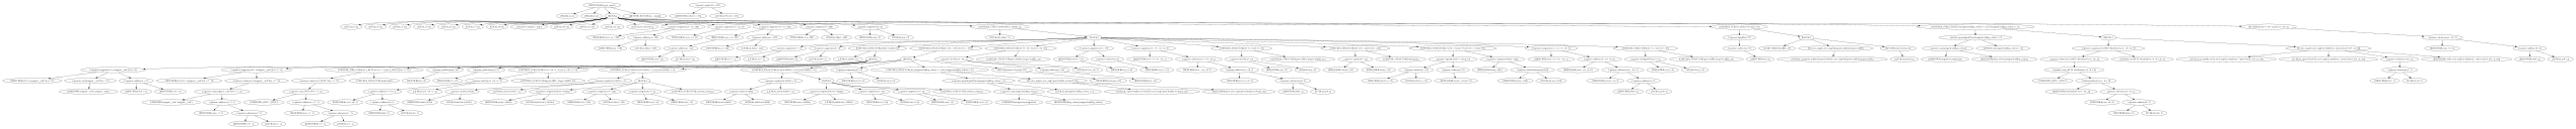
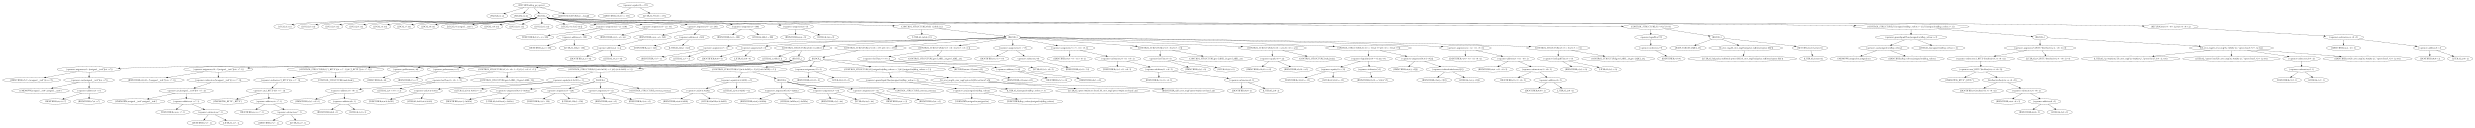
  digraph {
    fontname="EB Garamond"
    node [fontname="EB Garamond"]
    edge [fontname="EB Garamond"]
    n1 [label="(METHOD,udhcp_get_option)"]
    n2 [label="(PARAM,int a1)"]
    n3 [label="(PARAM,int a2)"]
    n4 [label="(BLOCK,,)"]
    n5 [label="(METHOD_RETURN,int __fastcall)"]
    n6 [label="(LOCAL,v2: int)"]
    n7 [label="(LOCAL,v3: int)"]
    n8 [label="(LOCAL,v4: int)"]
    n9 [label="(LOCAL,v5: int)"]
    n10 [label="(LOCAL,v6: int)"]
    n11 [label="(LOCAL,v7: int)"]
    n12 [label="(LOCAL,v8: int)"]
    n13 [label="(LOCAL,v9: unsigned __int8 *)"]
    n14 [label="(LOCAL,v10: int)"]
    n15 [label="(LOCAL,v11: int)"]
    n16 [label="(LOCAL,v12: int)"]
    n17 [label="(LOCAL,v14: char [ 516 ])"]
    n18 [label="(<operator>.assignment,v2 = a1 + 108)"]
    n19 [label="(<operator>.assignment,v3 = a1 + 44)"]
    n20 [label="(<operator>.assignment,v4 = a1 + 240)"]
    n21 [label="(<operator>.assignment,v5 = 388)"]
    n22 [label="(<operator>.assignment,v6 = 0)"]
    n23 [label="(CONTROL_STRUCTURE,while ( 1 ),while ( 1 ))"]
    n24 [label="(CONTROL_STRUCTURE,if ( !*v9 ),if ( !*v9 ))"]
    n25 [label="(CONTROL_STRUCTURE,if ( (unsigned int)dhcp_verbose >= 2 ),if ( (unsigned int)dhcp_verbose >= 2 ))"]
    n26 [label="(RETURN,return v4 - v8 + 2;,return v4 - v8 + 2;)"]
    n27 [label="(IDENTIFIER,v2,v2 = a1 + 108)"]
    n28 [label="(<operator>.addition,a1 + 108)"]
    n29 [label="(IDENTIFIER,v3,v3 = a1 + 44)"]
    n30 [label="(IDENTIFIER,v4,v4 = a1 + 240)"]
    n31 [label="(<operator>.addition,a1 + 240)"]
    n32 [label="(IDENTIFIER,v5,v5 = 388)"]
    n33 [label="(LITERAL,388,v5 = 388)"]
    n34 [label="(IDENTIFIER,v6,v6 = 0)"]
    n35 [label="(LITERAL,0,v6 = 0)"]
    n36 [label="(LITERAL,1,while ( 1 ))"]
    n37 [label="(BLOCK,,)"]
    n38 [label="(<operator>.logicalNot,!*v9)"]
    n39 [label="(BLOCK,,)"]
    n40 [label="(<operator>.greaterEqualsThan,(unsigned int)dhcp_verbose >= 2)"]
    n41 [label="(BLOCK,,)"]
    n42 [label="(<operator>.subtraction,v4 - v8 + 2)"]
    n43 [label="(IDENTIFIER,a1,a1 + 108)"]
    n44 [label="(LITERAL,108,a1 + 108)"]
    n45 [label="(<operator>.addition,a1 + 44)"]
    n46 [label="(IDENTIFIER,a1,a1 + 44)"]
    n47 [label="(LITERAL,44,a1 + 44)"]
    n48 [label="(IDENTIFIER,a1,a1 + 240)"]
    n49 [label="(LITERAL,240,a1 + 240)"]
    n50 [label="(<operator>.assignment,v7 = 1)"]
    n51 [label="(<operator>.assignment,v8 = 0)"]
    n52 [label="(CONTROL_STRUCTURE,while ( 1 ),while ( 1 ))"]
    n53 [label="(CONTROL_STRUCTURE,if ( v10 == 255 ),if ( v10 == 255 ))"]
    n54 [label="(CONTROL_STRUCTURE,if ( v5 + v8 < 2 ),if ( v5 + v8 < 2 ))"]
    n55 [label="(<operator>.assignment,v11 = *v9)"]
    n56 [label="(<operator>.assignment,v5 = v5 - v11 + v8 - 2)"]
    n57 [label="(CONTROL_STRUCTURE,if ( v5 < 0 ),if ( v5 < 0 ))"]
    n58 [label="(CONTROL_STRUCTURE,if ( v10 == a2 ),if ( v10 == a2 ))"]
    n59 [label="(CONTROL_STRUCTURE,if ( v10 == 52 && *v9 ),if ( v10 == 52 && *v9 ))"]
    n60 [label="(<operator>.assignment,v4 = v4 + v11 - v8 + 2)"]
    n61 [label="(CONTROL_STRUCTURE,if ( v5 <= 0 ),if ( v5 <= 0 ))"]
    n62 [label="(IDENTIFIER,v7,v7 = 1)"]
    n63 [label="(LITERAL,1,v7 = 1)"]
    n64 [label="(IDENTIFIER,v8,v8 = 0)"]
    n65 [label="(LITERAL,0,v8 = 0)"]
    n66 [label="(LITERAL,1,while ( 1 ))"]
    n67 [label="(BLOCK,,)"]
    n68 [label="(BLOCK,,)"]
    n69 [label="(<operator>.lessThan,v5 + v8 < 2)"]
    n70 [label="(CONTROL_STRUCTURE,goto LABEL_23;,goto LABEL_23;)"]
    n71 [label="(IDENTIFIER,v11,v11 = *v9)"]
    n72 [label="(<operator>.indirection,*v9)"]
    n73 [label="(IDENTIFIER,v5,v5 = v5 - v11 + v8 - 2)"]
    n74 [label="(<operator>.subtraction,v5 - v11 + v8 - 2)"]
    n75 [label="(<operator>.lessThan,v5 < 0)"]
    n76 [label="(CONTROL_STRUCTURE,goto LABEL_23;,goto LABEL_23;)"]
    n77 [label="(<operator>.equals,v10 == a2)"]
    n78 [label="(CONTROL_STRUCTURE,break;,break;)"]
    n79 [label="(<operator>.logicalAnd,v10 == 52 && *v9)"]
    n80 [label="(<operators>.assignmentOr,v6 |= v9[1])"]
    n81 [label="(IDENTIFIER,v4,v4 = v4 + v11 - v8 + 2)"]
    n82 [label="(<operator>.addition,v4 + v11 - v8 + 2)"]
    n83 [label="(<operator>.lessEqualsThan,v5 <= 0)"]
    n84 [label="(CONTROL_STRUCTURE,goto LABEL_23;,goto LABEL_23;)"]
    n85 [label="(<operator>.assignment,v9 = (unsigned __int8 *)(v4 + v7))"]
    n86 [label="(<operator>.assignment,v10 = *(unsigned __int8 *)(v4 + v7 - 1))"]
    n87 [label="(CONTROL_STRUCTURE,if ( *(_BYTE *)(v4 + v7 - 1) ),if ( *(_BYTE *)(v4 + v7 - 1) ))"]
    n88 [label="(<operator>.preDecrement,--v8)"]
    n89 [label="(<operator>.preIncrement,++v7)"]
    n90 [label="(CONTROL_STRUCTURE,if ( v5 + v8 + 1 < 2 ),if ( v5 + v8 + 1 < 2 ))"]
    n91 [label="(IDENTIFIER,v9,v9 = (unsigned __int8 *)(v4 + v7))"]
    n92 [label="(<operator>.cast,(unsigned __int8 *)(v4 + v7))"]
    n93 [label="(IDENTIFIER,v10,v10 = *(unsigned __int8 *)(v4 + v7 - 1))"]
    n94 [label="(<operator>.indirection,*(unsigned __int8 *)(v4 + v7 - 1))"]
    n95 [label="(<operator>.indirection,*(_BYTE *)(v4 + v7 - 1))"]
    n96 [label="(CONTROL_STRUCTURE,break;,break;)"]
    n97 [label="(IDENTIFIER,v8,--v8)"]
    n98 [label="(IDENTIFIER,v7,++v7)"]
    n99 [label="(<operator>.lessThan,v5 + v8 + 1 < 2)"]
    n100 [label="(CONTROL_STRUCTURE,goto LABEL_23;,goto LABEL_23;)"]
    n101 [label="(UNKNOWN,unsigned __int8 *,unsigned __int8 *)"]
    n102 [label="(<operator>.addition,v4 + v7)"]
    n103 [label="(IDENTIFIER,v4,v4 + v7)"]
    n104 [label="(IDENTIFIER,v7,v4 + v7)"]
    n105 [label="(<operator>.cast,(unsigned __int8 *)(v4 + v7 - 1))"]
    n106 [label="(UNKNOWN,unsigned __int8 *,unsigned __int8 *)"]
    n107 [label="(<operator>.addition,v4 + v7 - 1)"]
    n108 [label="(IDENTIFIER,v4,v4 + v7 - 1)"]
    n109 [label="(<operator>.subtraction,v7 - 1)"]
    n110 [label="(IDENTIFIER,v7,v7 - 1)"]
    n111 [label="(LITERAL,1,v7 - 1)"]
    n112 [label="(<operator>.cast,(_BYTE *)(v4 + v7 - 1))"]
    n113 [label="(UNKNOWN,_BYTE *,_BYTE *)"]
    n114 [label="(<operator>.addition,v4 + v7 - 1)"]
    n115 [label="(IDENTIFIER,v4,v4 + v7 - 1)"]
    n116 [label="(<operator>.subtraction,v7 - 1)"]
    n117 [label="(IDENTIFIER,v7,v7 - 1)"]
    n118 [label="(LITERAL,1,v7 - 1)"]
    n119 [label="(<operator>.addition,v5 + v8 + 1)"]
    n120 [label="(LITERAL,2,v5 + v8 + 1 < 2)"]
    n121 [label="(IDENTIFIER,v5,v5 + v8 + 1)"]
    n122 [label="(<operator>.addition,v8 + 1)"]
    n123 [label="(IDENTIFIER,v8,v8 + 1)"]
    n124 [label="(LITERAL,1,v8 + 1)"]
    n125 [label="(<operator>.equals,v10 == 255)"]
    n126 [label="(IDENTIFIER,v10,v10 == 255)"]
    n127 [label="(LITERAL,955,v10 == 255)"]
    n128 [label="(CONTROL_STRUCTURE,if ( (v6 & 0x101) == 1 ),if ( (v6 & 0x101) == 1 ))"]
    n129 [label="(CONTROL_STRUCTURE,if ( (v6 & 0x202) == 2 ),if ( (v6 & 0x202) == 2 ))"]
    n130 [label="(<operator>.assignment,v12 = 0)"]
    n131 [label="(CONTROL_STRUCTURE,if ( (unsigned int)dhcp_verbose >= 3 ),if ( (unsigned int)dhcp_verbose >= 3 ))"]
    n132 [label="(RETURN,return v12;,return v12;)"]
    n133 [label="(<operator>.equals,(v6 & 0x101) == 1)"]
    n134 [label="(BLOCK,,)"]
    n135 [label="(<operator>.equals,(v6 & 0x202) == 2)"]
    n136 [label="(BLOCK,,)"]
    n137 [label="(IDENTIFIER,v12,v12 = 0)"]
    n138 [label="(LITERAL,0,v12 = 0)"]
    n139 [label="(<operator>.greaterEqualsThan,(unsigned int)dhcp_verbose >= 3)"]
    n140 [label="(bb_error_msg,bb_error_msg(\"option 0x%02x not found\", a2))"]
    n141 [label="(IDENTIFIER,v12,return v12;)"]
    n142 [label="(<operator>.and,v6 & 0x101)"]
    n143 [label="(LITERAL,1,(v6 & 0x101) == 1)"]
    n144 [label="(<operators>.assignmentOr,v6 |= 0x101u)"]
    n145 [label="(<operator>.assignment,v5 = 128)"]
    n146 [label="(<operator>.assignment,v4 = v2)"]
    n147 [label="(CONTROL_STRUCTURE,continue;,continue;)"]
    n148 [label="(IDENTIFIER,v6,v6 & 0x101)"]
    n149 [label="(LITERAL,0x101,v6 & 0x101)"]
    n150 [label="(IDENTIFIER,v6,v6 |= 0x101u)"]
    n151 [label="(LITERAL,0x101u,v6 |= 0x101u)"]
    n152 [label="(IDENTIFIER,v5,v5 = 128)"]
    n153 [label="(LITERAL,128,v5 = 128)"]
    n154 [label="(IDENTIFIER,v4,v4 = v2)"]
    n155 [label="(IDENTIFIER,v2,v4 = v2)"]
    n156 [label="(<operator>.and,v6 & 0x202)"]
    n157 [label="(LITERAL,2,(v6 & 0x202) == 2)"]
    n158 [label="(<operators>.assignmentOr,v6 |= 0x202u)"]
    n159 [label="(<operator>.assignment,v5 = 64)"]
    n160 [label="(<operator>.assignment,v4 = v3)"]
    n161 [label="(CONTROL_STRUCTURE,continue;,continue;)"]
    n162 [label="(IDENTIFIER,v6,v6 & 0x202)"]
    n163 [label="(LITERAL,0x202,v6 & 0x202)"]
    n164 [label="(IDENTIFIER,v6,v6 |= 0x202u)"]
    n165 [label="(LITERAL,0x202u,v6 |= 0x202u)"]
    n166 [label="(IDENTIFIER,v5,v5 = 64)"]
    n167 [label="(LITERAL,64,v5 = 64)"]
    n168 [label="(IDENTIFIER,v4,v4 = v3)"]
    n169 [label="(IDENTIFIER,v3,v4 = v3)"]
    n170 [label="(<operator>.cast,(unsigned int)dhcp_verbose)"]
    n171 [label="(LITERAL,3,(unsigned int)dhcp_verbose >= 3)"]
    n172 [label="(LITERAL,\"option 0x%02x not found\",bb_error_msg(\"option 0x%02x not found\", a2))"]
    n173 [label="(IDENTIFIER,a2,bb_error_msg(\"option 0x%02x not found\", a2))"]
    n174 [label="(UNKNOWN,unsigned int,unsigned int)"]
    n175 [label="(IDENTIFIER,dhcp_verbose,(unsigned int)dhcp_verbose)"]
    n176 [label="(<operator>.addition,v5 + v8)"]
    n177 [label="(LITERAL,2,v5 + v8 < 2)"]
    n178 [label="(IDENTIFIER,v5,v5 + v8)"]
    n179 [label="(IDENTIFIER,v8,v5 + v8)"]
    n180 [label="(IDENTIFIER,v9,v11 = *v9)"]
    n181 [label="(IDENTIFIER,v5,v5 - v11 + v8 - 2)"]
    n182 [label="(<operator>.addition,v11 + v8 - 2)"]
    n183 [label="(IDENTIFIER,v11,v11 + v8 - 2)"]
    n184 [label="(<operator>.subtraction,v8 - 2)"]
    n185 [label="(IDENTIFIER,v8,v8 - 2)"]
    n186 [label="(LITERAL,2,v8 - 2)"]
    n187 [label="(IDENTIFIER,v5,v5 < 0)"]
    n188 [label="(LITERAL,0,v5 < 0)"]
    n189 [label="(IDENTIFIER,v10,v10 == a2)"]
    n190 [label="(IDENTIFIER,a2,v10 == a2)"]
    n191 [label="(<operator>.equals,v10 == 52)"]
    n192 [label="(<operator>.indirection,*v9)"]
    n193 [label="(IDENTIFIER,v6,v6 |= v9[1])"]
    n194 [label="(<operator>.indirectIndexAccess,v9[1])"]
    n195 [label="(IDENTIFIER,v10,v10 == 52)"]
    n196 [label="(LITERAL,52,v10 == 52)"]
    n197 [label="(IDENTIFIER,v9,v10 == 52 && *v9)"]
    n198 [label="(IDENTIFIER,v9,v6 |= v9[1])"]
    n199 [label="(LITERAL,1,v6 |= v9[1])"]
    n200 [label="(IDENTIFIER,v4,v4 + v11 - v8 + 2)"]
    n201 [label="(<operator>.subtraction,v11 - v8 + 2)"]
    n202 [label="(IDENTIFIER,v11,v11 - v8 + 2)"]
    n203 [label="(<operator>.addition,v8 + 2)"]
    n204 [label="(IDENTIFIER,v8,v8 + 2)"]
    n205 [label="(LITERAL,2,v8 + 2)"]
    n206 [label="(IDENTIFIER,v5,v5 <= 0)"]
    n207 [label="(LITERAL,0,v5 <= 0)"]
    n208 [label="(<operator>.indirection,*v9)"]
    n209 [label="(JUMP_TARGET,LABEL_23)"]
    n210 [label="(bb_error_msg,bb_error_msg(\"bad packet, malformed option field\"))"]
    n211 [label="(RETURN,return 0;,return 0;)"]
    n212 [label="(IDENTIFIER,v9,!*v9)"]
    n213 [label="(LITERAL,\"bad packet, malformed option field\",bb_error_msg(\"bad packet, malformed option field\"))"]
    n214 [label="(LITERAL,0,return 0;)"]
    n215 [label="(<operator>.cast,(unsigned int)dhcp_verbose)"]
    n216 [label="(LITERAL,2,(unsigned int)dhcp_verbose >= 2)"]
    n217 [label="(<operator>.assignment,*(_BYTE *)bin2hex(v14, v4 - v8 + 2) = 0)"]
    n218 [label="(bb_error_msg,bb_error_msg(\"%s: 0x%02x %s\", \"option found\", *(v9 - 1), v14))"]
    n219 [label="(UNKNOWN,unsigned int,unsigned int)"]
    n220 [label="(IDENTIFIER,dhcp_verbose,(unsigned int)dhcp_verbose)"]
    n221 [label="(<operator>.indirection,*(_BYTE *)bin2hex(v14, v4 - v8 + 2))"]
    n222 [label="(LITERAL,0,*(_BYTE *)bin2hex(v14, v4 - v8 + 2) = 0)"]
    n223 [label="(LITERAL,\"%s: 0x%02x %s\",bb_error_msg(\"%s: 0x%02x %s\", \"option found\", *(v9 - 1), v14))"]
    n224 [label="(LITERAL,\"option found\",bb_error_msg(\"%s: 0x%02x %s\", \"option found\", *(v9 - 1), v14))"]
    n225 [label="(<operator>.indirection,*(v9 - 1))"]
    n226 [label="(IDENTIFIER,v14,bb_error_msg(\"%s: 0x%02x %s\", \"option found\", *(v9 - 1), v14))"]
    n227 [label="(<operator>.cast,(_BYTE *)bin2hex(v14, v4 - v8 + 2))"]
    n228 [label="(UNKNOWN,_BYTE *,_BYTE *)"]
    n229 [label="(bin2hex,bin2hex(v14, v4 - v8 + 2))"]
    n230 [label="(IDENTIFIER,v14,bin2hex(v14, v4 - v8 + 2))"]
    n231 [label="(<operator>.subtraction,v4 - v8 + 2)"]
    n232 [label="(IDENTIFIER,v4,v4 - v8 + 2)"]
    n233 [label="(<operator>.addition,v8 + 2)"]
    n234 [label="(IDENTIFIER,v8,v8 + 2)"]
    n235 [label="(LITERAL,2,v8 + 2)"]
    n236 [label="(<operator>.subtraction,v9 - 1)"]
    n237 [label="(IDENTIFIER,v9,v9 - 1)"]
    n238 [label="(LITERAL,1,v9 - 1)"]
    n239 [label="(IDENTIFIER,v4,v4 - v8 + 2)"]
    n240 [label="(<operator>.addition,v8 + 2)"]
    n241 [label="(IDENTIFIER,v8,v8 + 2)"]
    n242 [label="(LITERAL,2,v8 + 2)"]
    n1 -> n2
    n1 -> n3
    n1 -> n4
    n1 -> n5
    n4 -> n6
    n4 -> n7
    n4 -> n8
    n4 -> n9
    n4 -> n10
    n4 -> n11
    n4 -> n12
    n4 -> n13
    n4 -> n14
    n4 -> n15
    n4 -> n16
    n4 -> n17
    n4 -> n18
    n4 -> n19
    n4 -> n20
    n4 -> n21
    n4 -> n22
    n4 -> n23
    n4 -> n24
    n4 -> n25
    n4 -> n26
    n18 -> n27
    n18 -> n28
    n19 -> n29
    n20 -> n30
    n20 -> n31
    n21 -> n32
    n21 -> n33
    n22 -> n34
    n22 -> n35
    n23 -> n36
    n23 -> n37
    n24 -> n38
    n24 -> n39
    n25 -> n40
    n25 -> n41
    n26 -> n42
    n28 -> n43
    n28 -> n44
    n30 -> n45
    n31 -> n48
    n31 -> n49
    n37 -> n50
    n37 -> n51
    n37 -> n52
    n37 -> n53
    n37 -> n54
    n37 -> n55
    n37 -> n56
    n37 -> n57
    n37 -> n58
    n37 -> n59
    n37 -> n60
    n37 -> n61
    n38 -> n208
    n39 -> n209
    n39 -> n210
    n39 -> n211
    n40 -> n215
    n40 -> n216
    n41 -> n217
    n41 -> n218
    n42 -> n239
    n42 -> n240
    n45 -> n46
    n45 -> n47
    n50 -> n62
    n50 -> n63
    n51 -> n64
    n51 -> n65
    n52 -> n66
    n52 -> n67
    n53 -> n68
    n54 -> n69
    n54 -> n70
    n55 -> n71
    n55 -> n72
    n56 -> n73
    n56 -> n74
    n57 -> n75
    n57 -> n76
    n58 -> n77
    n58 -> n78
    n59 -> n79
    n59 -> n80
    n60 -> n81
    n60 -> n82
    n61 -> n83
    n61 -> n84
    n67 -> n85
    n67 -> n86
    n67 -> n87
    n67 -> n88
    n67 -> n89
    n67 -> n90
    n68 -> n128
    n68 -> n129
    n68 -> n130
    n68 -> n131
    n68 -> n132
    n69 -> n176
    n69 -> n177
    n72 -> n180
    n74 -> n181
    n74 -> n182
    n75 -> n187
    n75 -> n188
    n77 -> n189
    n77 -> n190
    n79 -> n191
    n79 -> n192
    n80 -> n193
    n80 -> n194
    n82 -> n200
    n82 -> n201
    n83 -> n206
    n83 -> n207
    n85 -> n91
    n85 -> n92
    n86 -> n93
    n86 -> n94
    n87 -> n95
    n87 -> n96
    n88 -> n97
    n89 -> n98
    n90 -> n99
    n90 -> n100
    n92 -> n101
-   n85 -> n102
+   n92 -> n102
    n94 -> n105
    n95 -> n112
    n99 -> n119
    n99 -> n120
    n102 -> n103
    n102 -> n104
    n105 -> n106
    n105 -> n107
    n107 -> n108
    n107 -> n109
    n109 -> n110
    n109 -> n111
    n112 -> n113
    n112 -> n114
    n114 -> n115
    n114 -> n116
    n116 -> n117
    n116 -> n118
    n119 -> n121
    n119 -> n122
    n122 -> n123
    n122 -> n124
    n125 -> n126
    n125 -> n127
    n128 -> n133
    n128 -> n134
    n129 -> n135
    n129 -> n136
    n130 -> n137
    n130 -> n138
    n131 -> n139
    n131 -> n140
    n132 -> n141
    n133 -> n142
    n133 -> n143
    n134 -> n144
    n134 -> n145
    n134 -> n146
    n134 -> n147
    n135 -> n156
    n135 -> n157
    n136 -> n158
    n136 -> n159
    n136 -> n160
    n136 -> n161
    n139 -> n170
    n139 -> n171
    n140 -> n172
    n140 -> n173
    n142 -> n148
    n142 -> n149
    n144 -> n150
    n144 -> n151
    n145 -> n152
    n145 -> n153
    n146 -> n154
    n146 -> n155
    n156 -> n162
    n156 -> n163
    n158 -> n164
    n158 -> n165
    n159 -> n166
    n159 -> n167
    n160 -> n168
    n160 -> n169
    n170 -> n174
    n170 -> n175
-   n71 -> n178
+   n176 -> n178
    n176 -> n179
    n182 -> n183
    n182 -> n184
    n184 -> n185
    n184 -> n186
    n191 -> n195
    n191 -> n196
    n192 -> n197
    n194 -> n198
    n194 -> n199
    n201 -> n202
    n201 -> n203
    n203 -> n204
    n203 -> n205
    n208 -> n212
    n210 -> n213
    n211 -> n214
    n215 -> n219
    n215 -> n220
    n217 -> n221
    n217 -> n222
    n218 -> n223
    n218 -> n224
    n218 -> n225
    n218 -> n226
    n221 -> n227
    n225 -> n236
    n227 -> n228
    n227 -> n229
    n229 -> n230
    n229 -> n231
    n231 -> n232
    n231 -> n233
    n233 -> n234
    n233 -> n235
    n236 -> n237
    n236 -> n238
    n240 -> n241
    n240 -> n242
  }
